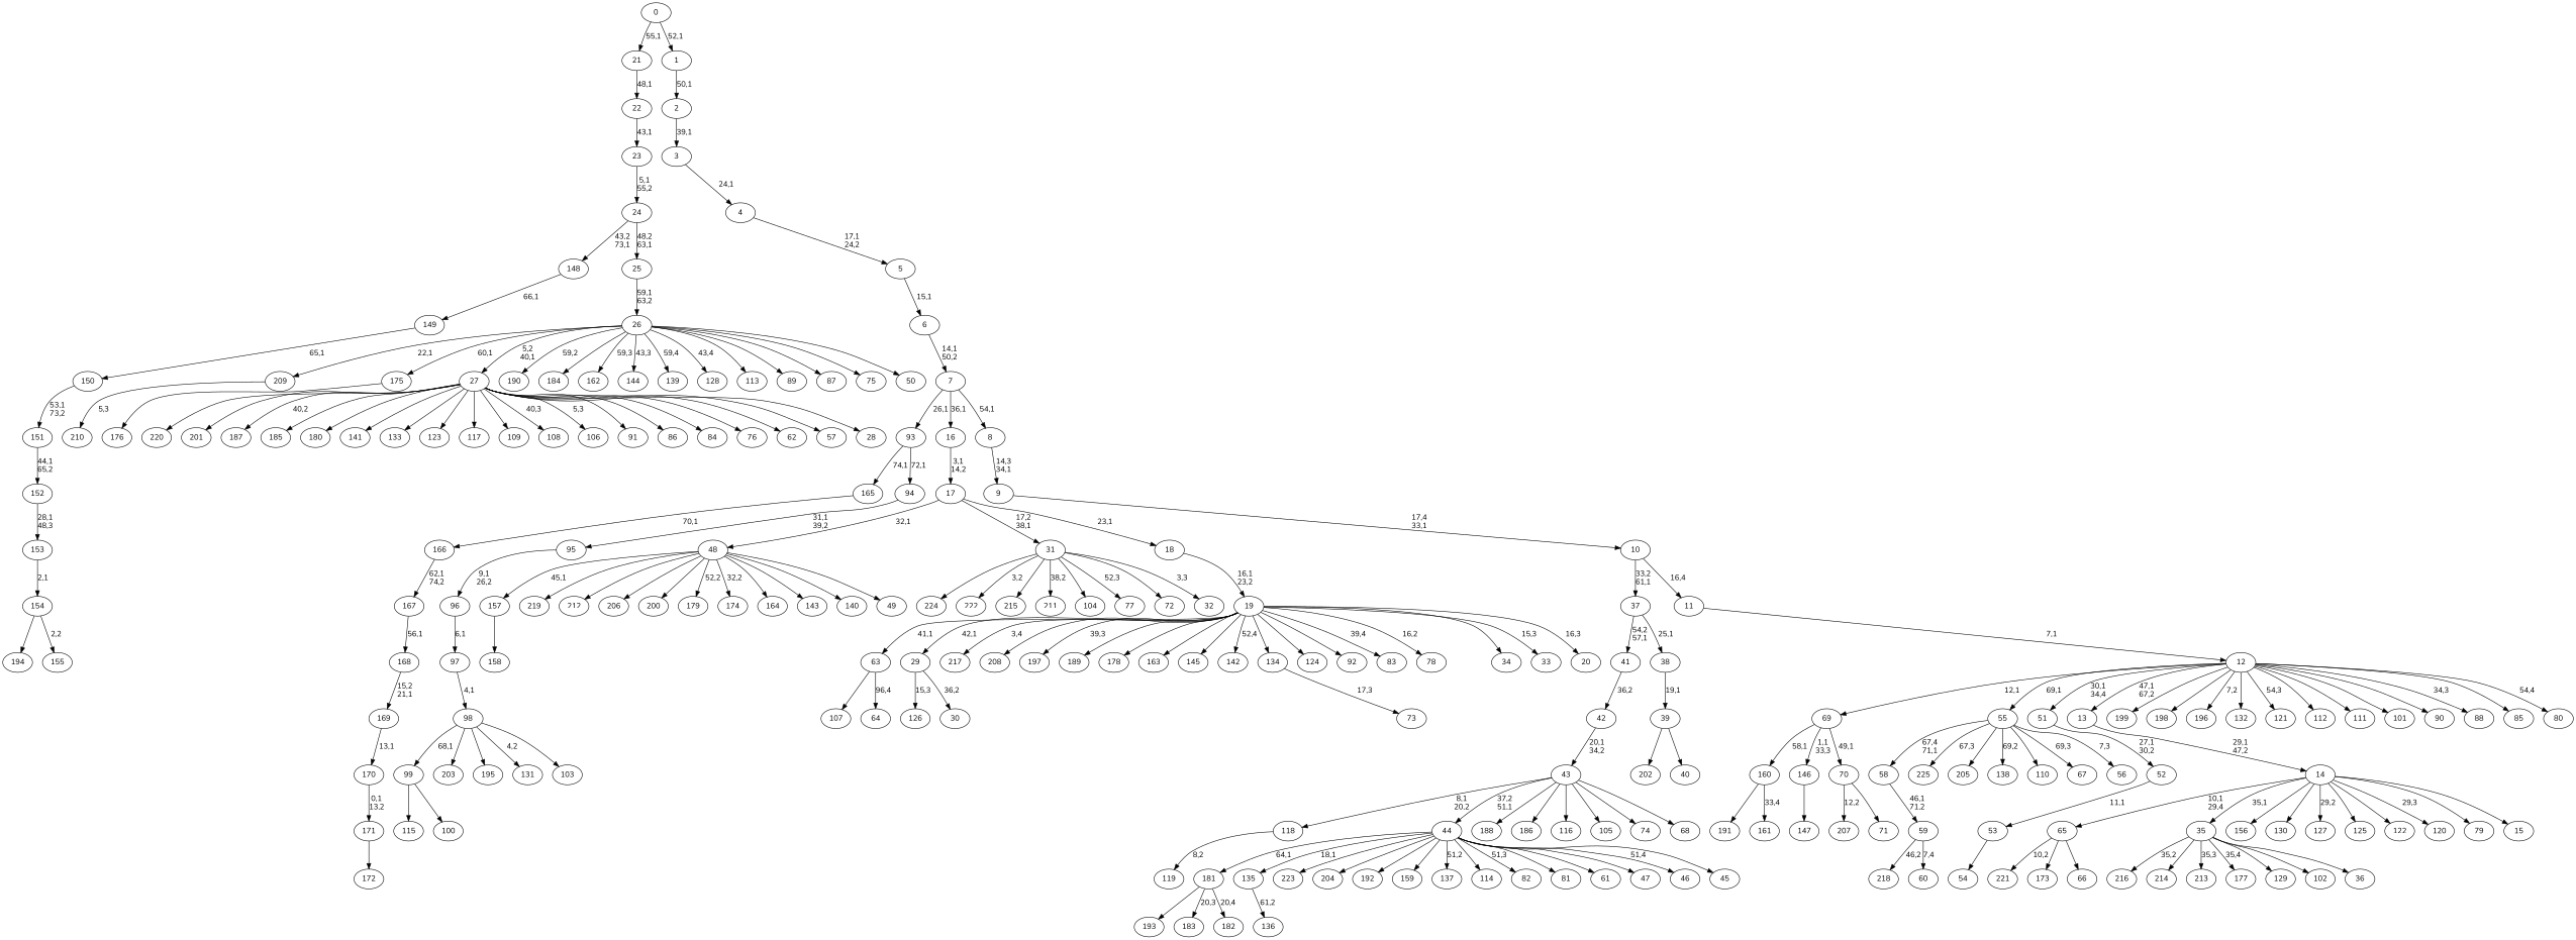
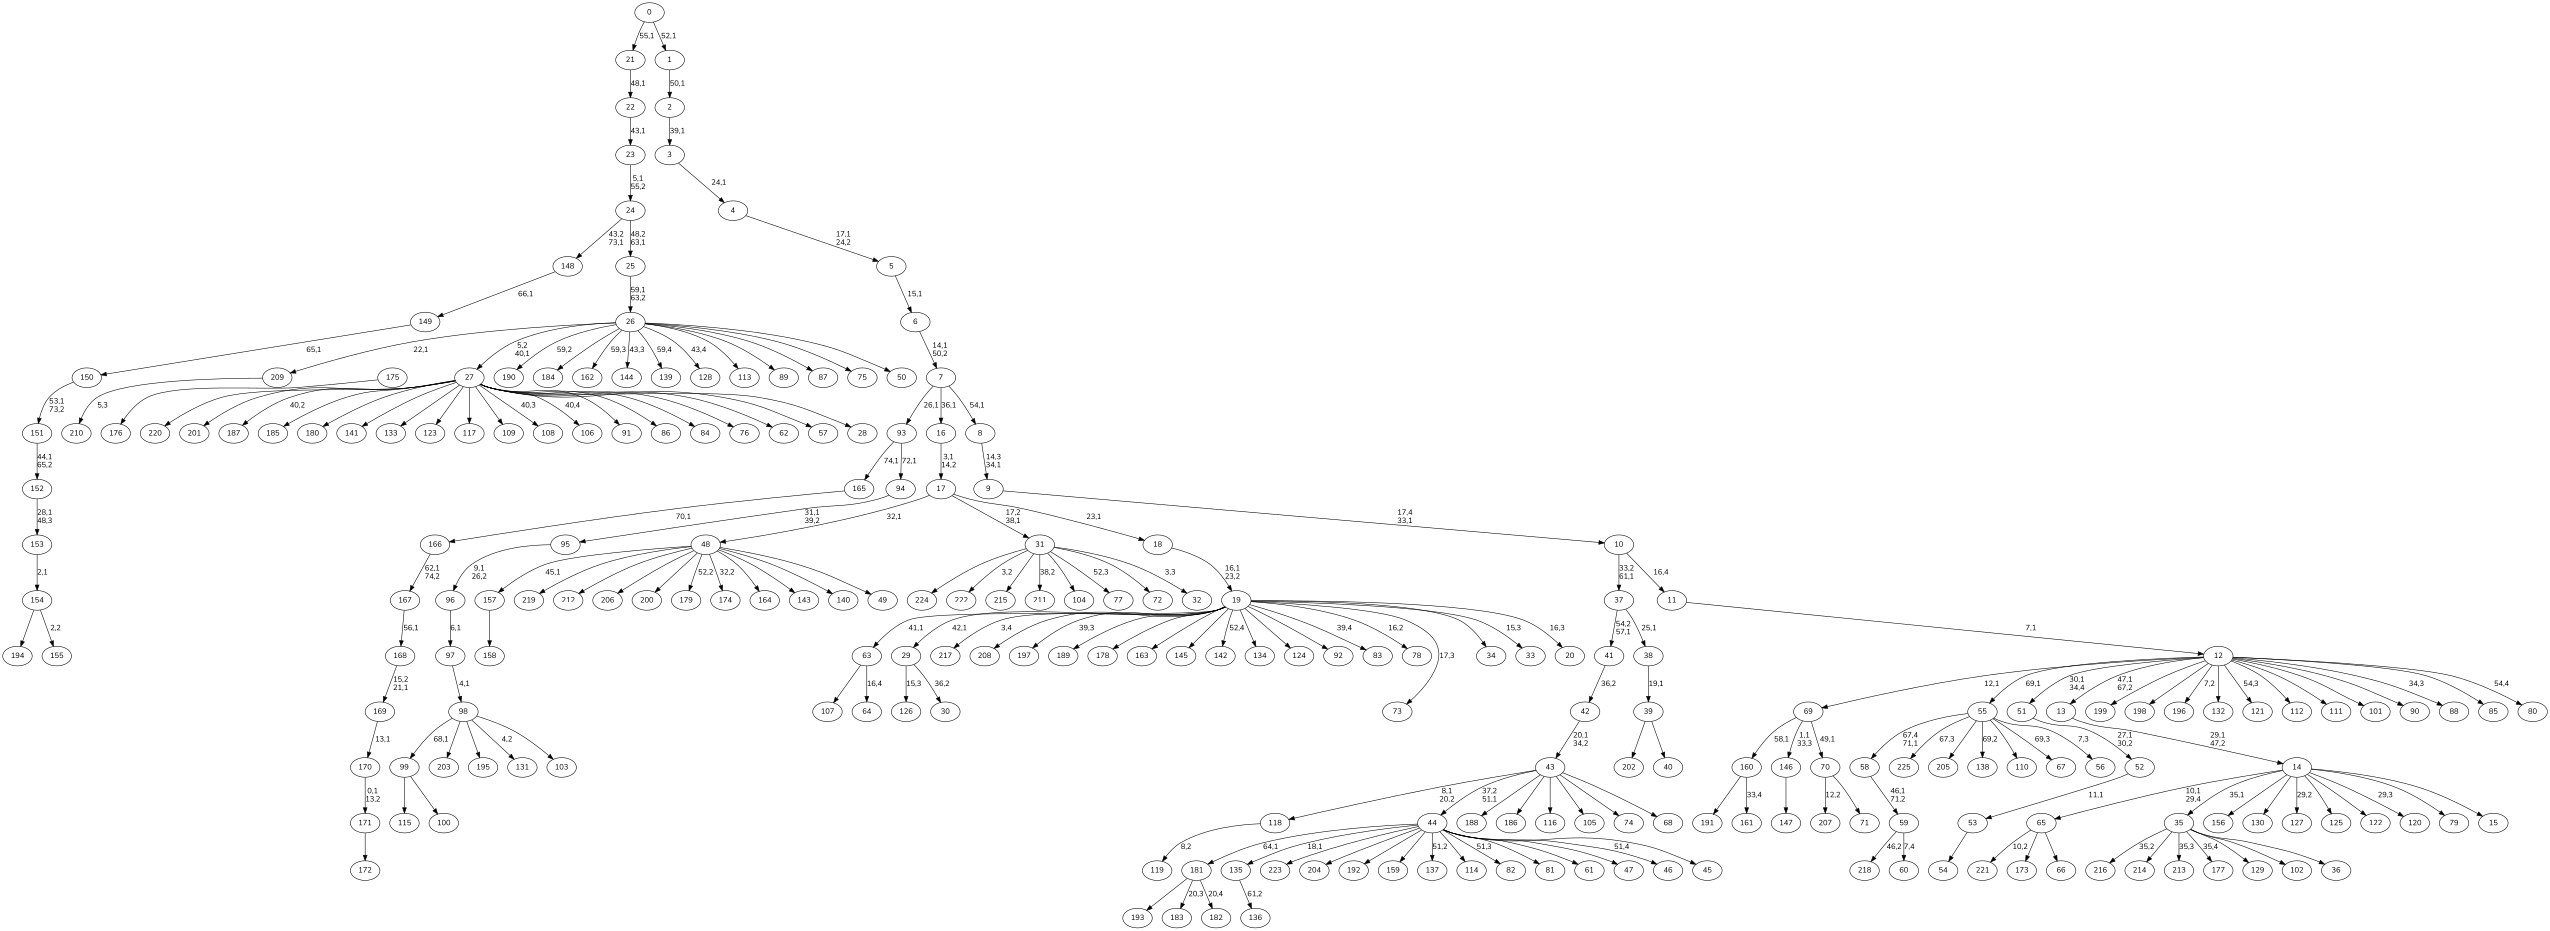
  digraph {
    fontname=Nunito
    node [fontname=Nunito]
    edge [fontname=Nunito]
    209
    210
    181
    193
    183
    182
    175
    176
    171
    172
    170
    169
    168
    167
    166
    165
    160
    191
    161
    157
    158
    154
    194
    155
    153
    152
    151
    150
    149
    148
    146
    147
    135
    136
    118
    119
    99
    115
    100
    98
    203
    195
    131
    103
    97
    96
    95
    94
    93
    70
    207
    71
    69
    65
    221
    173
    66
    63
    107
    64
    59
    218
    60
    58
    55
    225
    205
    138
    110
    67
    56
    53
    54
    52
    51
    48
    219
    212
    206
    200
    179
    174
    164
    143
    140
    49
    44
    223
    204
    192
    159
    137
    114
    82
    81
    61
    47
    46
    45
    43
    188
    186
    116
    105
    74
    68
    42
    41
    39
    202
    40
    38
    37
    35
    216
    214
    213
    177
    129
    102
    36
    31
    224
    222
    215
    211
    104
    77
    72
    32
    29
    126
    30
    27
    220
    201
    187
    185
    180
    141
    133
    123
    117
    109
    108
    106
    91
    86
    84
    76
    62
    57
    28
    26
    190
    184
    162
    144
    139
    128
    113
    89
    87
    75
    50
    25
    24
    23
    22
    21
    19
    217
    208
    197
    189
    178
    163
    145
    142
    134
    124
    92
    83
    78
    73
    34
    33
    20
    18
    17
    16
    14
    156
    130
    127
    125
    122
    120
    79
    15
    13
    12
    199
    198
    196
    132
    121
    112
    111
    101
    90
    88
    85
    80
    11
    10
    9
    8
    7
    6
    5
    4
    3
    2
    1
    0
    209 -> 210 [label="5,3"]
    181 -> 193
    181 -> 183 [label="20,3"]
    181 -> 182 [label="20,4"]
    175 -> 176
    171 -> 172
    170 -> 171 [label="0,1\n13,2"]
    169 -> 170 [label="13,1"]
    168 -> 169 [label="15,2\n21,1"]
    167 -> 168 [label="56,1"]
    166 -> 167 [label="62,1\n74,2"]
    165 -> 166 [label="70,1"]
    160 -> 191
    160 -> 161 [label="33,4"]
    157 -> 158
    154 -> 194
    154 -> 155 [label="2,2"]
    153 -> 154 [label="2,1"]
    152 -> 153 [label="28,1\n48,3"]
    151 -> 152 [label="44,1\n65,2"]
    150 -> 151 [label="53,1\n73,2"]
    149 -> 150 [label="65,1"]
    148 -> 149 [label="66,1"]
    146 -> 147
    135 -> 136 [label="61,2"]
    118 -> 119 [label="8,2"]
    99 -> 115
    99 -> 100
    98 -> 99 [label="68,1"]
    98 -> 203
    98 -> 195
    98 -> 131 [label="4,2"]
    98 -> 103
    97 -> 98 [label="4,1"]
    96 -> 97 [label="6,1"]
    95 -> 96 [label="9,1\n26,2"]
    94 -> 95 [label="31,1\n39,2"]
    93 -> 165 [label="74,1"]
    93 -> 94 [label="72,1"]
    70 -> 207 [label="12,2"]
    70 -> 71
    69 -> 160 [label="58,1"]
    69 -> 146 [label="1,1\n33,3"]
    69 -> 70 [label="49,1"]
    65 -> 221 [label="10,2"]
    65 -> 173
    65 -> 66
    63 -> 107
-   63 -> 64 [label="96,4"]
+   63 -> 64 [label="16,4"]
    59 -> 218 [label="46,2"]
    59 -> 60 [label="7,4"]
    58 -> 59 [label="46,1\n71,2"]
    55 -> 58 [label="67,4\n71,1"]
    55 -> 225 [label="67,3"]
    55 -> 205
    55 -> 138 [label="69,2"]
    55 -> 110
    55 -> 67 [label="69,3"]
    55 -> 56 [label="7,3"]
    53 -> 54
    52 -> 53 [label="11,1"]
    51 -> 52 [label="27,1\n30,2"]
    48 -> 157 [label="45,1"]
    48 -> 219
    48 -> 212
    48 -> 206
    48 -> 200
    48 -> 179 [label="52,2"]
    48 -> 174 [label="32,2"]
    48 -> 164
    48 -> 143
    48 -> 140
    48 -> 49
    44 -> 181 [label="64,1"]
    44 -> 135 [label="18,1"]
    44 -> 223
    44 -> 204
    44 -> 192
    44 -> 159
    44 -> 137 [label="51,2"]
    44 -> 114
    44 -> 82 [label="51,3"]
    44 -> 81
    44 -> 61
    44 -> 47
    44 -> 46 [label="51,4"]
    44 -> 45
    43 -> 118 [label="8,1\n20,2"]
    43 -> 44 [label="37,2\n51,1"]
    43 -> 188
    43 -> 186
    43 -> 116
    43 -> 105
    43 -> 74
    43 -> 68
    42 -> 43 [label="20,1\n34,2"]
    41 -> 42 [label="36,2"]
    39 -> 202
    39 -> 40
    38 -> 39 [label="19,1"]
    37 -> 41 [label="54,2\n57,1"]
    37 -> 38 [label="25,1"]
    35 -> 216 [label="35,2"]
    35 -> 214
    35 -> 213 [label="35,3"]
    35 -> 177 [label="35,4"]
    35 -> 129
    35 -> 102
    35 -> 36
    31 -> 224
    31 -> 222 [label="3,2"]
    31 -> 215
    31 -> 211 [label="38,2"]
    31 -> 104
    31 -> 77 [label="52,3"]
    31 -> 72
    31 -> 32 [label="3,3"]
    29 -> 126 [label="15,3"]
    29 -> 30 [label="36,2"]
    27 -> 220
    27 -> 201
    27 -> 187 [label="40,2"]
    27 -> 185
    27 -> 180
    27 -> 141
    27 -> 133
    27 -> 123
    27 -> 117
    27 -> 109
    27 -> 108 [label="40,3"]
-   27 -> 106 [label="5,3"]
+   27 -> 106 [label="40,4"]
    27 -> 91
    27 -> 86
    27 -> 84
    27 -> 76
    27 -> 62
    27 -> 57
    27 -> 28
    26 -> 209 [label="22,1"]
-   26 -> 175 [label="60,1"]
    26 -> 27 [label="5,2\n40,1"]
    26 -> 190 [label="59,2"]
    26 -> 184
    26 -> 162 [label="59,3"]
    26 -> 144 [label="43,3"]
    26 -> 139 [label="59,4"]
    26 -> 128 [label="43,4"]
    26 -> 113
    26 -> 89
    26 -> 87
    26 -> 75
    26 -> 50
    25 -> 26 [label="59,1\n63,2"]
    24 -> 148 [label="43,2\n73,1"]
    24 -> 25 [label="48,2\n63,1"]
    23 -> 24 [label="5,1\n55,2"]
    22 -> 23 [label="43,1"]
    21 -> 22 [label="48,1"]
    19 -> 63 [label="41,1"]
    19 -> 29 [label="42,1"]
    19 -> 217 [label="3,4"]
    19 -> 208
    19 -> 197 [label="39,3"]
    19 -> 189
    19 -> 178
    19 -> 163
    19 -> 145
    19 -> 142 [label="52,4"]
    19 -> 134
    19 -> 124
    19 -> 92
    19 -> 83 [label="39,4"]
    19 -> 78 [label="16,2"]
-   134 -> 73 [label="17,3"]
+   19 -> 73 [label="17,3"]
    19 -> 34
    19 -> 33 [label="15,3"]
    19 -> 20 [label="16,3"]
    18 -> 19 [label="16,1\n23,2"]
    17 -> 48 [label="32,1"]
    17 -> 31 [label="17,2\n38,1"]
    17 -> 18 [label="23,1"]
    16 -> 17 [label="3,1\n14,2"]
    14 -> 65 [label="10,1\n29,4"]
    14 -> 35 [label="35,1"]
    14 -> 156
    14 -> 130
    14 -> 127 [label="29,2"]
    14 -> 125
    14 -> 122
    14 -> 120 [label="29,3"]
    14 -> 79
    14 -> 15
    13 -> 14 [label="29,1\n47,2"]
    12 -> 69 [label="12,1"]
    12 -> 55 [label="69,1"]
    12 -> 51 [label="30,1\n34,4"]
    12 -> 13 [label="47,1\n67,2"]
    12 -> 199
    12 -> 198
    12 -> 196 [label="7,2"]
    12 -> 132
    12 -> 121 [label="54,3"]
    12 -> 112
    12 -> 111
    12 -> 101
    12 -> 90
    12 -> 88 [label="34,3"]
    12 -> 85
    12 -> 80 [label="54,4"]
    11 -> 12 [label="7,1"]
    10 -> 37 [label="33,2\n61,1"]
    10 -> 11 [label="16,4"]
    9 -> 10 [label="17,4\n33,1"]
    8 -> 9 [label="14,3\n34,1"]
    7 -> 93 [label="26,1"]
    7 -> 16 [label="36,1"]
    7 -> 8 [label="54,1"]
    6 -> 7 [label="14,1\n50,2"]
    5 -> 6 [label="15,1"]
    4 -> 5 [label="17,1\n24,2"]
    3 -> 4 [label="24,1"]
    2 -> 3 [label="39,1"]
    1 -> 2 [label="50,1"]
    0 -> 21 [label="55,1"]
    0 -> 1 [label="52,1"]
  }
